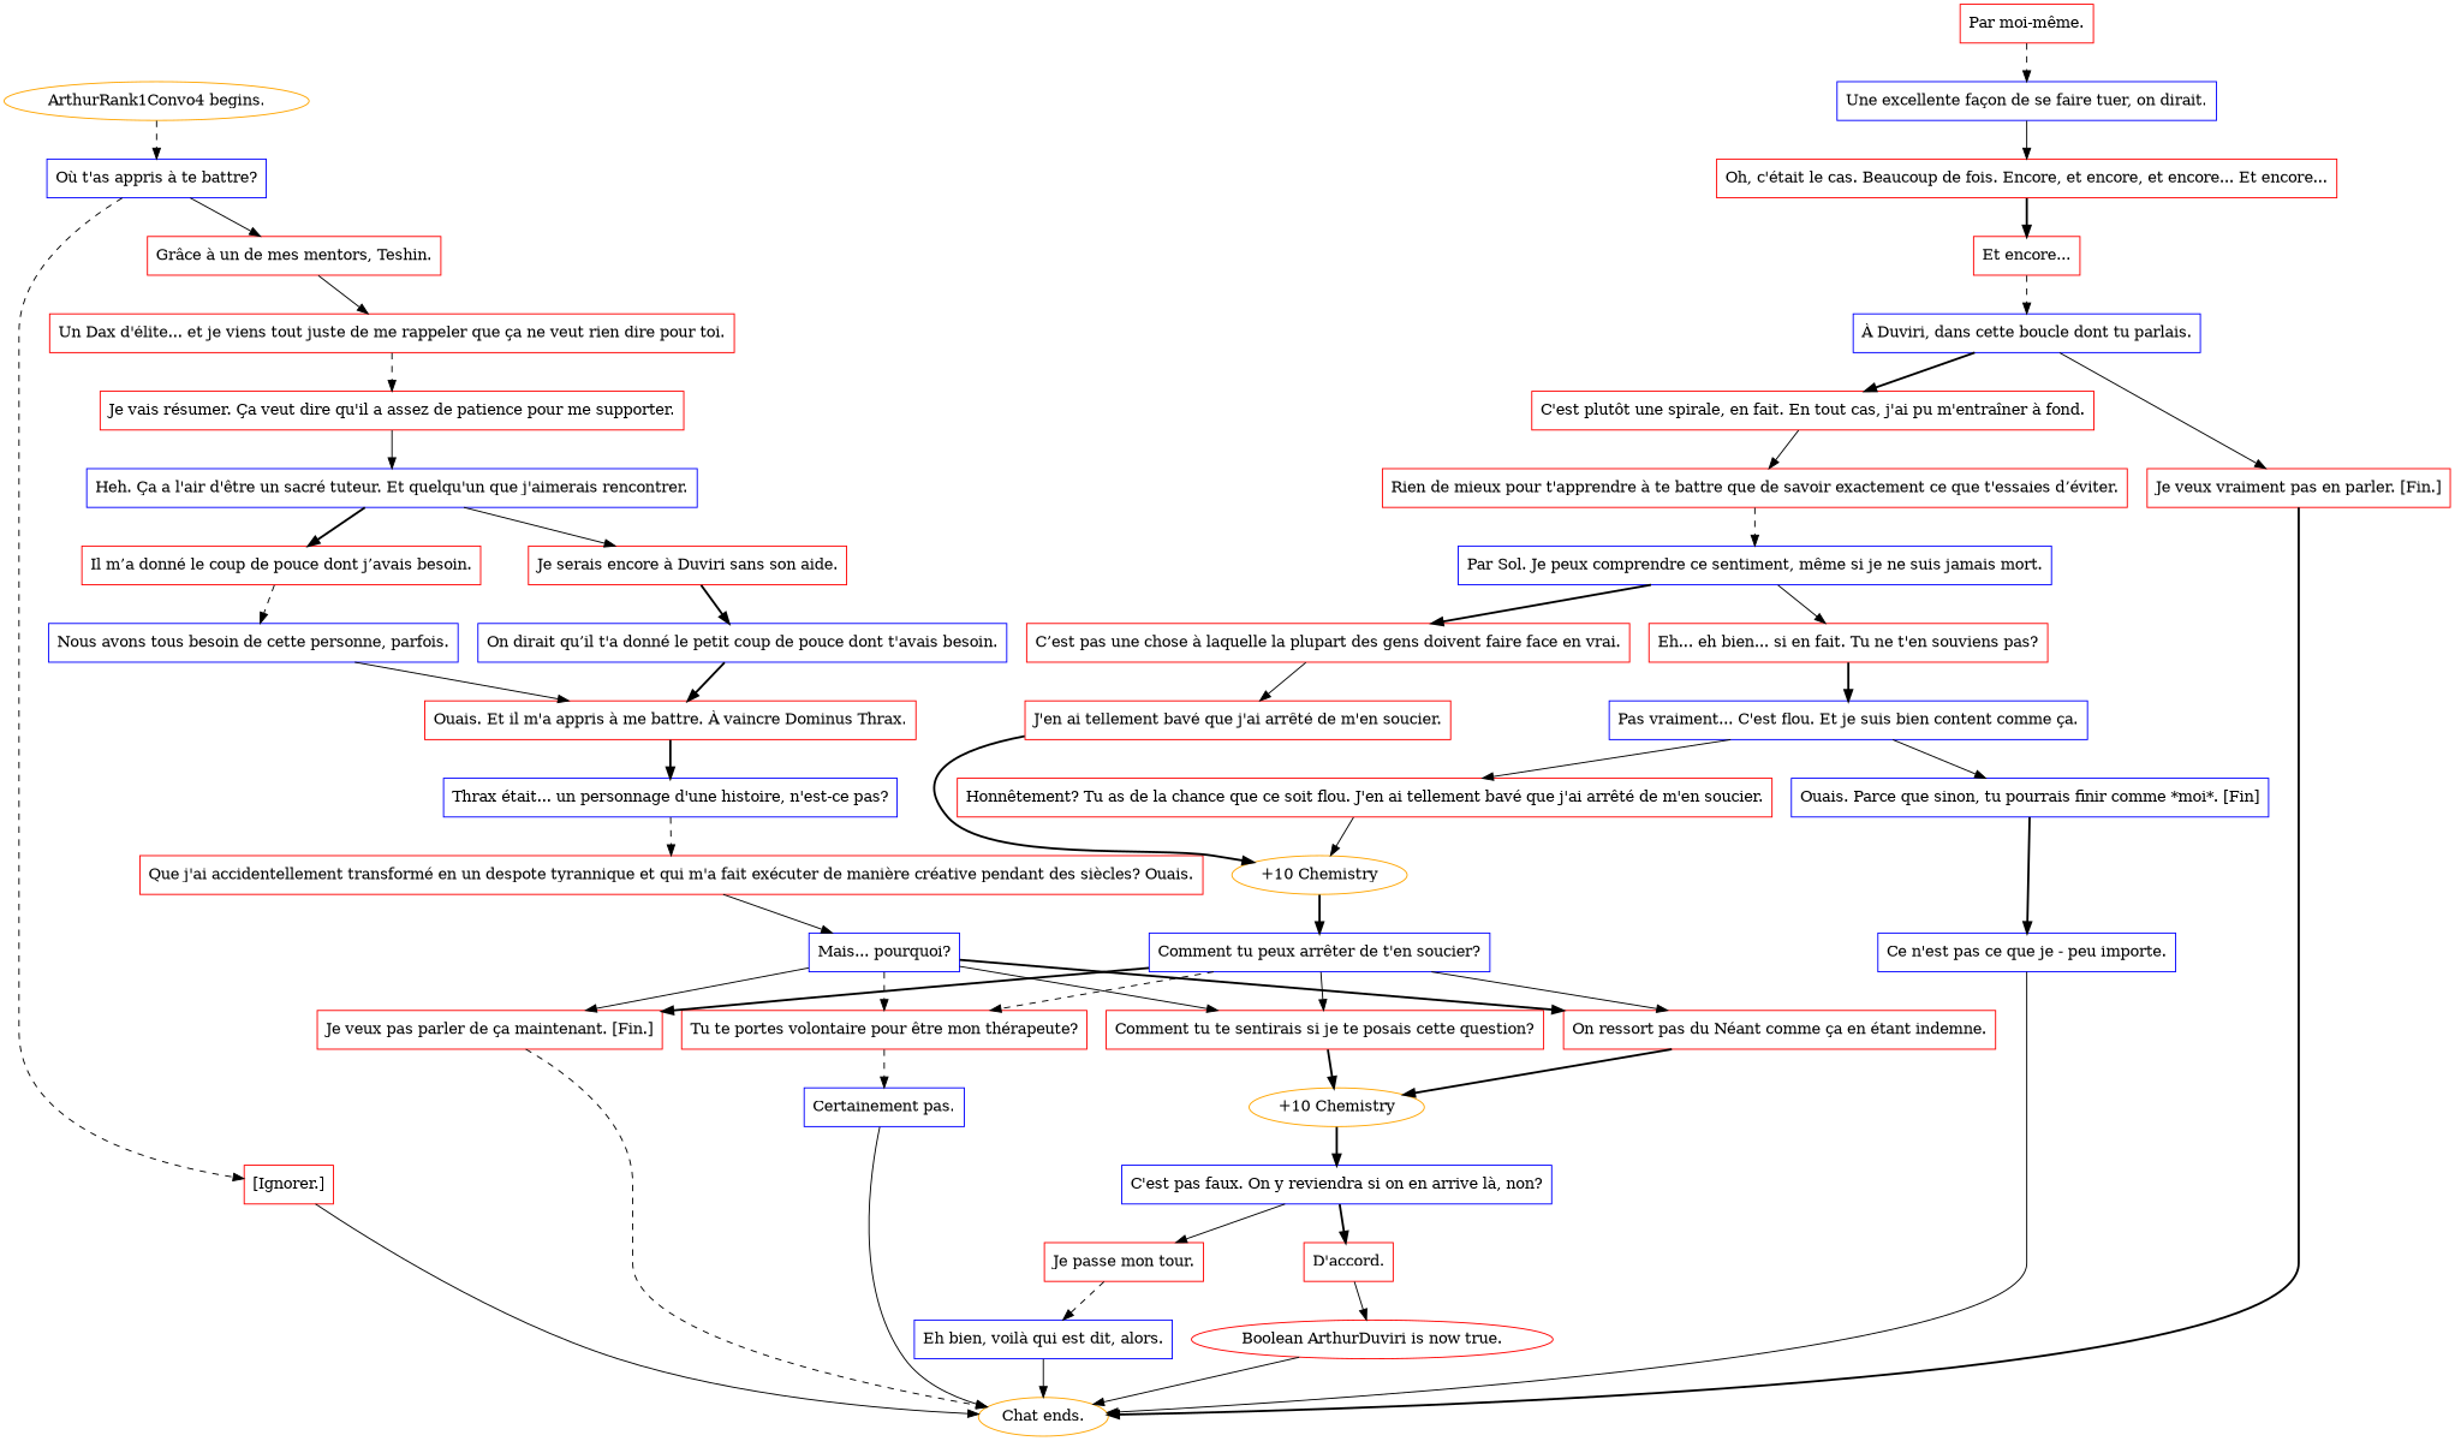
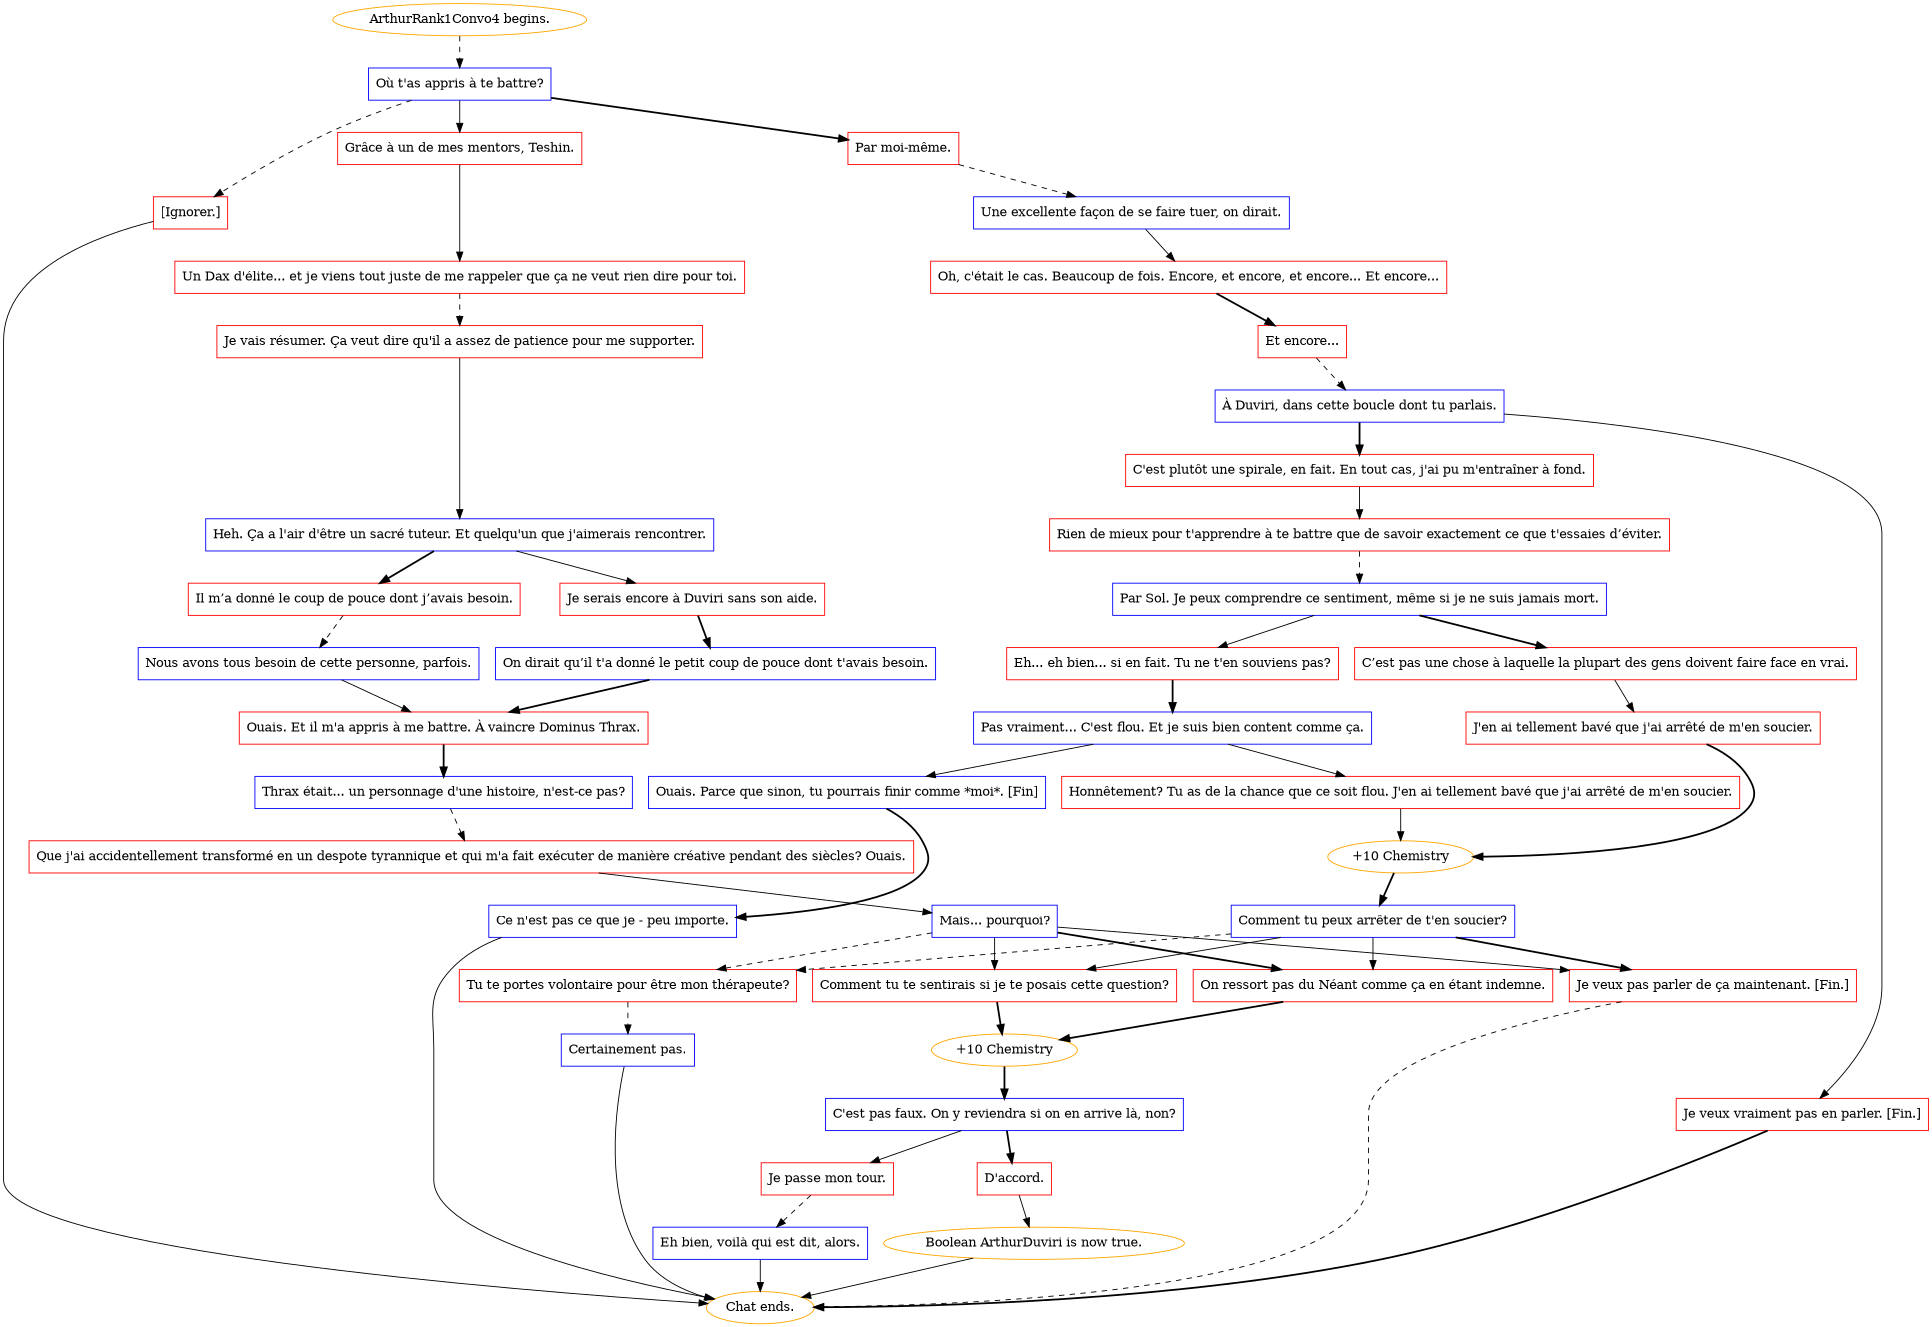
  digraph {
    node [color=red shape=box]
    edge [style=solid]
    "ArthurRank1Convo4 begins." [color=orange shape=""]
    n2 [color=blue label="Où t'as appris à te battre?"]
    n3 [label="Par moi-même."]
    n4 [label="Grâce à un de mes mentors, Teshin."]
    n5 [label="[Ignorer.]"]
    n6 [color=blue label="Une excellente façon de se faire tuer, on dirait."]
    n7 [label="Un Dax d'élite... et je viens tout juste de me rappeler que ça ne veut rien dire pour toi."]
    "Chat ends." [color=orange shape=""]
    n9 [label="Oh, c'était le cas. Beaucoup de fois. Encore, et encore, et encore... Et encore..."]
    n10 [label="Je vais résumer. Ça veut dire qu'il a assez de patience pour me supporter."]
    n11 [label="Et encore..."]
    n12 [color=blue label="Heh. Ça a l'air d'être un sacré tuteur. Et quelqu'un que j'aimerais rencontrer."]
    n13 [color=blue label="À Duviri, dans cette boucle dont tu parlais."]
    n14 [label="Je serais encore à Duviri sans son aide."]
    n15 [label="Il m’a donné le coup de pouce dont j’avais besoin."]
    n16 [label="C'est plutôt une spirale, en fait. En tout cas, j'ai pu m'entraîner à fond."]
    n17 [label="Je veux vraiment pas en parler. [Fin.]"]
    n18 [color=blue label="On dirait qu’il t'a donné le petit coup de pouce dont t'avais besoin."]
    n19 [color=blue label="Nous avons tous besoin de cette personne, parfois."]
    n20 [label="Rien de mieux pour t'apprendre à te battre que de savoir exactement ce que t'essaies d’éviter."]
    n21 [label="Ouais. Et il m'a appris à me battre. À vaincre Dominus Thrax."]
    n22 [color=blue label="Par Sol. Je peux comprendre ce sentiment, même si je ne suis jamais mort."]
    n23 [color=blue label="Thrax était... un personnage d'une histoire, n'est-ce pas?"]
    n24 [label="Eh... eh bien... si en fait. Tu ne t'en souviens pas?"]
    n25 [label="C’est pas une chose à laquelle la plupart des gens doivent faire face en vrai."]
    n26 [label="Que j'ai accidentellement transformé en un despote tyrannique et qui m'a fait exécuter de manière créative pendant des siècles? Ouais."]
    n27 [color=blue label="Pas vraiment... C'est flou. Et je suis bien content comme ça."]
    n28 [label="J'en ai tellement bavé que j'ai arrêté de m'en soucier."]
    n29 [color=blue label="Mais... pourquoi?"]
    n30 [color=blue label="Ouais. Parce que sinon, tu pourrais finir comme *moi*. [Fin]"]
    n31 [label="Honnêtement? Tu as de la chance que ce soit flou. J'en ai tellement bavé que j'ai arrêté de m'en soucier."]
    n32 [color=orange label="+10 Chemistry" shape=""]
    n33 [label="Comment tu te sentirais si je te posais cette question?"]
    n34 [label="Tu te portes volontaire pour être mon thérapeute?"]
    n35 [label="On ressort pas du Néant comme ça en étant indemne."]
    n36 [label="Je veux pas parler de ça maintenant. [Fin.]"]
    n37 [color=blue label="Ce n'est pas ce que je - peu importe."]
    n38 [color=blue label="Comment tu peux arrêter de t'en soucier?"]
    n39 [color=orange label="+10 Chemistry" shape=""]
    n40 [color=blue label="Certainement pas."]
    n41 [color=blue label="C'est pas faux. On y reviendra si on en arrive là, non?"]
    n42 [label="D'accord."]
    n43 [label="Je passe mon tour."]
-   n44 [label="Boolean ArthurDuviri is now true." shape=""]
+   n44 [color=orange label="Boolean ArthurDuviri is now true." shape=""]
    n45 [color=blue label="Eh bien, voilà qui est dit, alors."]
    "ArthurRank1Convo4 begins." -> n2 [style=dashed]
+   n2 -> n3 [style=bold]
    n2 -> n4
    n2 -> n5 [style=dashed]
    n3 -> n6 [style=dashed]
    n4 -> n7
    n5 -> "Chat ends."
    n6 -> n9
    n7 -> n10 [style=dashed]
    n9 -> n11 [style=bold]
    n10 -> n12
    n11 -> n13 [style=dashed]
    n12 -> n14
    n12 -> n15 [style=bold]
    n13 -> n16 [style=bold]
    n13 -> n17
    n14 -> n18 [style=bold]
    n15 -> n19 [style=dashed]
    n16 -> n20
    n17 -> "Chat ends." [style=bold]
    n18 -> n21 [style=bold]
    n19 -> n21
    n20 -> n22 [style=dashed]
    n21 -> n23 [style=bold]
    n22 -> n24
    n22 -> n25 [style=bold]
    n23 -> n26 [style=dashed]
    n24 -> n27 [style=bold]
    n25 -> n28
    n26 -> n29
    n27 -> n30
    n27 -> n31
    n28 -> n32 [style=bold]
    n29 -> n33
    n29 -> n34 [style=dashed]
    n29 -> n35 [style=bold]
    n29 -> n36
    n30 -> n37 [style=bold]
    n31 -> n32
    n32 -> n38 [style=bold]
    n33 -> n39 [style=bold]
    n34 -> n40 [style=dashed]
    n35 -> n39 [style=bold]
    n36 -> "Chat ends." [style=dashed]
    n37 -> "Chat ends."
    n38 -> n33
    n38 -> n34 [style=dashed]
    n38 -> n35
    n38 -> n36 [style=bold]
    n39 -> n41 [style=bold]
    n40 -> "Chat ends."
    n41 -> n42 [style=bold]
    n41 -> n43
    n42 -> n44
    n43 -> n45 [style=dashed]
    n44 -> "Chat ends."
    n45 -> "Chat ends."
  }
